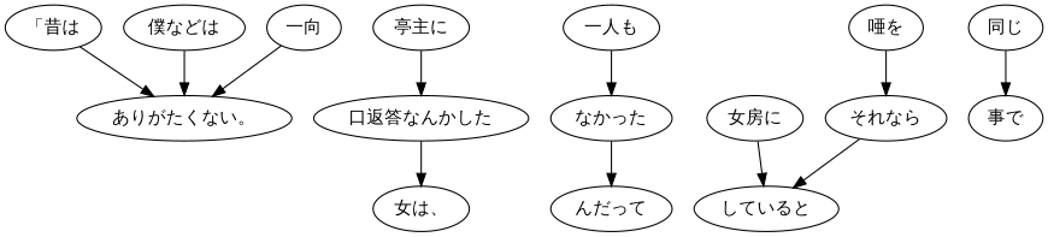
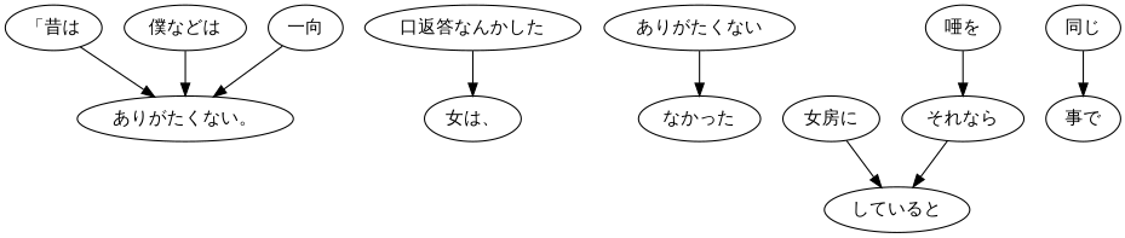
  digraph {
    n1 [label="「昔は"]
    n2 [label="ありがたくない。"]
-   n3 [label="亭主に"]
    n4 [label="口返答なんかした"]
    n5 [label="女は、"]
-   n6 [label="一人も"]
+   n6 [label="ありがたくない"]
    n7 [label="なかった"]
-   n8 [label="んだって"]
    n9 [label="それなら"]
    n10 [label="していると"]
    n11 [label="唖を"]
    n12 [label="女房に"]
    n13 [label="同じ"]
    n14 [label="事で"]
    n15 [label="僕などは"]
    n16 [label="一向"]
    n1 -> n2
-   n3 -> n4
    n4 -> n5
    n6 -> n7
-   n7 -> n8
    n9 -> n10
    n11 -> n9
    n12 -> n10
    n13 -> n14
    n15 -> n2
    n16 -> n2
  }
